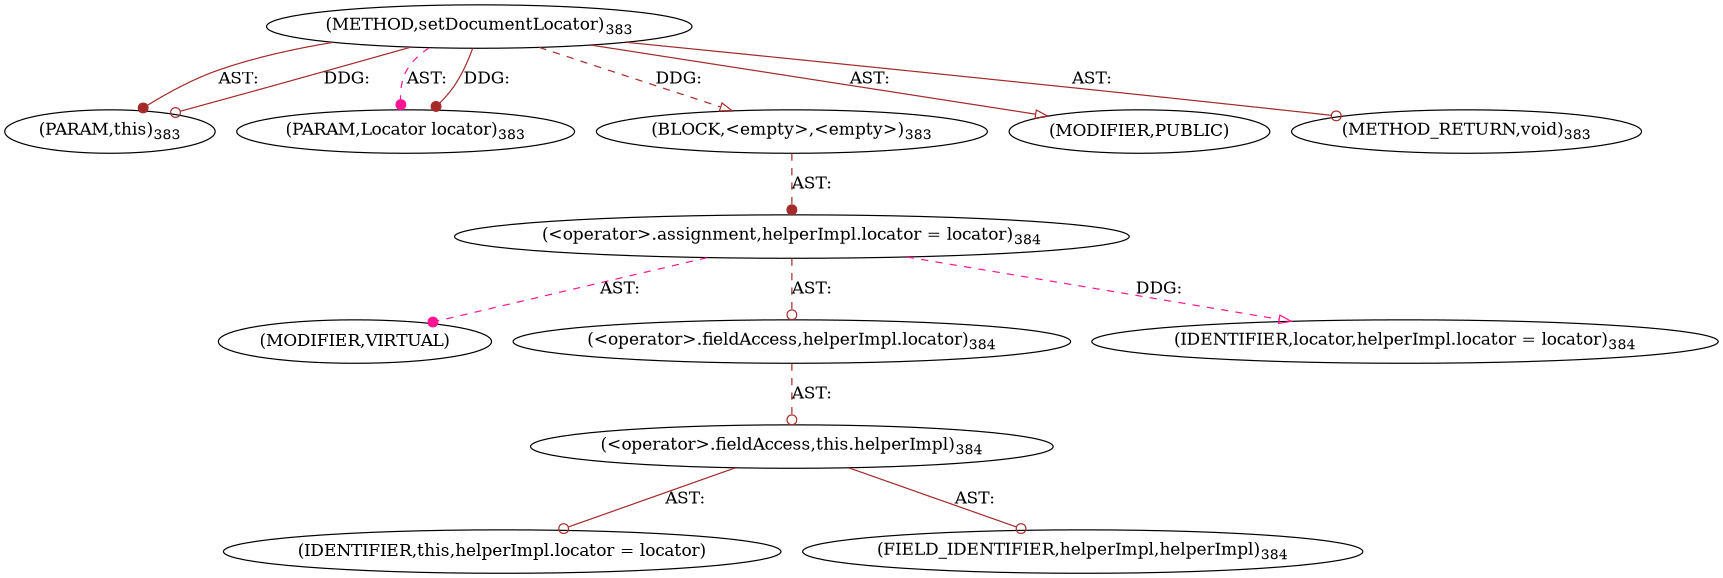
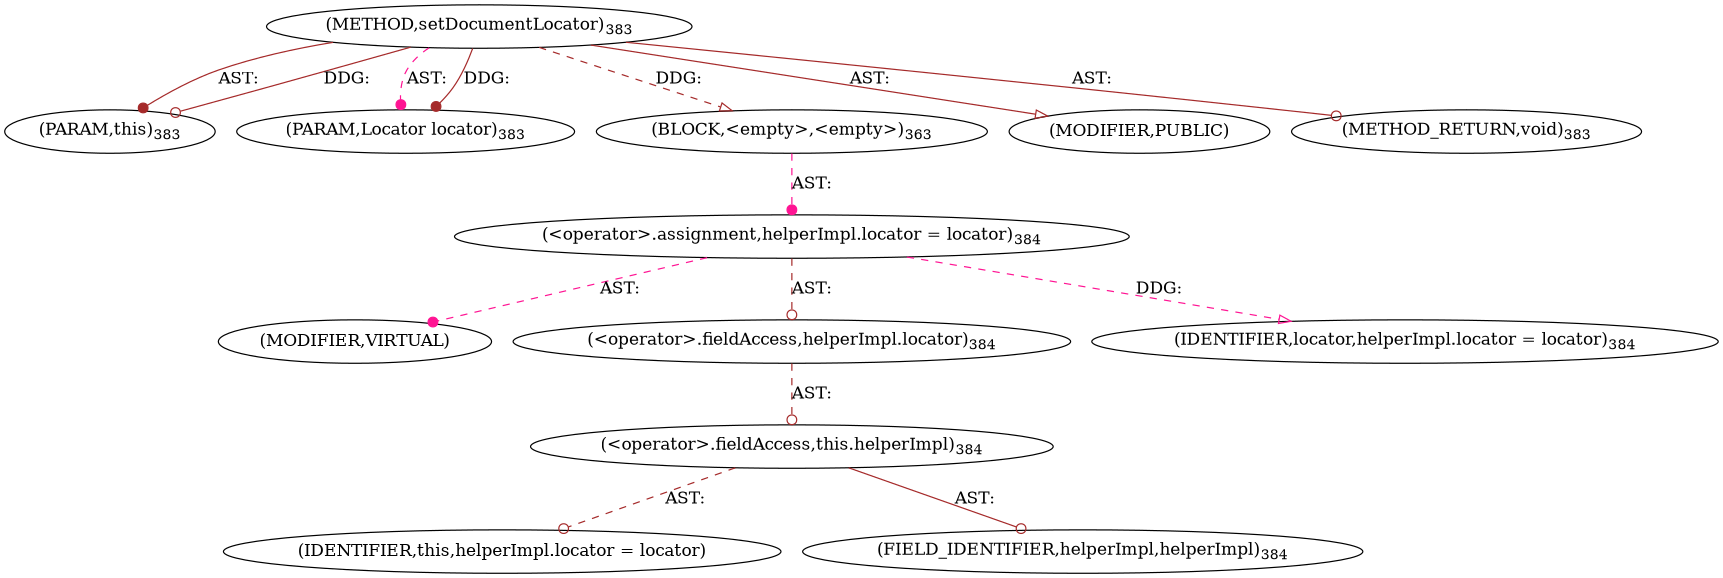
  digraph {
    edge [arrowhead=odot color=brown style=solid]
    n1 [label=<(METHOD,setDocumentLocator)<SUB>383</SUB>>]
    n2 [label=<(PARAM,this)<SUB>383</SUB>>]
    n3 [label=<(PARAM,Locator locator)<SUB>383</SUB>>]
-   n4 [label=<(BLOCK,&lt;empty&gt;,&lt;empty&gt;)<SUB>383</SUB>>]
+   n4 [label=<(BLOCK,&lt;empty&gt;,&lt;empty&gt;)<SUB>363</SUB>>]
    n5 [label=<(MODIFIER,PUBLIC)>]
    n6 [label=<(METHOD_RETURN,void)<SUB>383</SUB>>]
    n7 [label=<(&lt;operator&gt;.assignment,helperImpl.locator = locator)<SUB>384</SUB>>]
    n8 [label=<(MODIFIER,VIRTUAL)>]
    n9 [label=<(&lt;operator&gt;.fieldAccess,helperImpl.locator)<SUB>384</SUB>>]
    n10 [label=<(IDENTIFIER,locator,helperImpl.locator = locator)<SUB>384</SUB>>]
    n11 [label=<(&lt;operator&gt;.fieldAccess,this.helperImpl)<SUB>384</SUB>>]
    n12 [label=<(IDENTIFIER,this,helperImpl.locator = locator)>]
    n13 [label=<(FIELD_IDENTIFIER,helperImpl,helperImpl)<SUB>384</SUB>>]
    n1 -> n2 [arrowhead=dot label="AST: "]
    n1 -> n2 [label="DDG: "]
    n1 -> n3 [arrowhead=dot color=deeppink label="AST: " style=dashed]
    n1 -> n3 [arrowhead=dot label="DDG: "]
    n1 -> n4 [arrowhead=onormal label="DDG: " style=dashed]
    n1 -> n5 [arrowhead=onormal label="AST: "]
    n1 -> n6 [label="AST: "]
-   n4 -> n7 [arrowhead=dot label="AST: " style=dashed]
+   n4 -> n7 [arrowhead=dot color=deeppink label="AST: " style=dashed]
    n7 -> n8 [arrowhead=dot color=deeppink label="AST: " style=dashed]
    n7 -> n9 [label="AST: " style=dashed]
    n7 -> n10 [arrowhead=onormal color=deeppink label="DDG: " style=dashed]
    n9 -> n11 [label="AST: " style=dashed]
-   n11 -> n12 [label="AST: "]
+   n11 -> n12 [label="AST: " style=dashed]
    n11 -> n13 [label="AST: "]
  }
